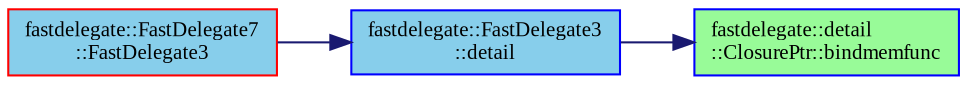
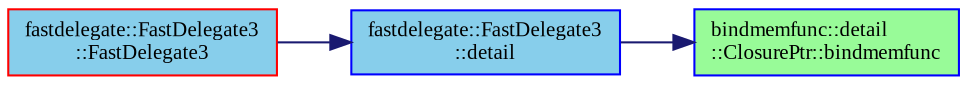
  digraph {
    fontname="Liberation Serif"
    rankdir=LR
    node [color=blue fillcolor=skyblue fontname="Liberation Serif" fontsize=10 shape=record style=filled]
    edge [color=midnightblue fontname="Liberation Serif" fontsize=10 labelfontname=Helvetica labelfontsize=10 style=solid]
-   n1 [color=red fontcolor=black height=0.2 label="fastdelegate::FastDelegate7\l::FastDelegate3" width=0.4]
+   n1 [color=red fontcolor=black height=0.2 label="fastdelegate::FastDelegate3\l::FastDelegate3" width=0.4]
    n2 [height=0.2 label="fastdelegate::FastDelegate3\l::detail" width=0.4]
-   n3 [fillcolor=palegreen height=0.2 label="fastdelegate::detail\l::ClosurePtr::bindmemfunc" width=0.4]
+   n3 [fillcolor=palegreen height=0.2 label="bindmemfunc::detail\l::ClosurePtr::bindmemfunc" width=0.4]
    n1 -> n2
    n2 -> n3
  }
